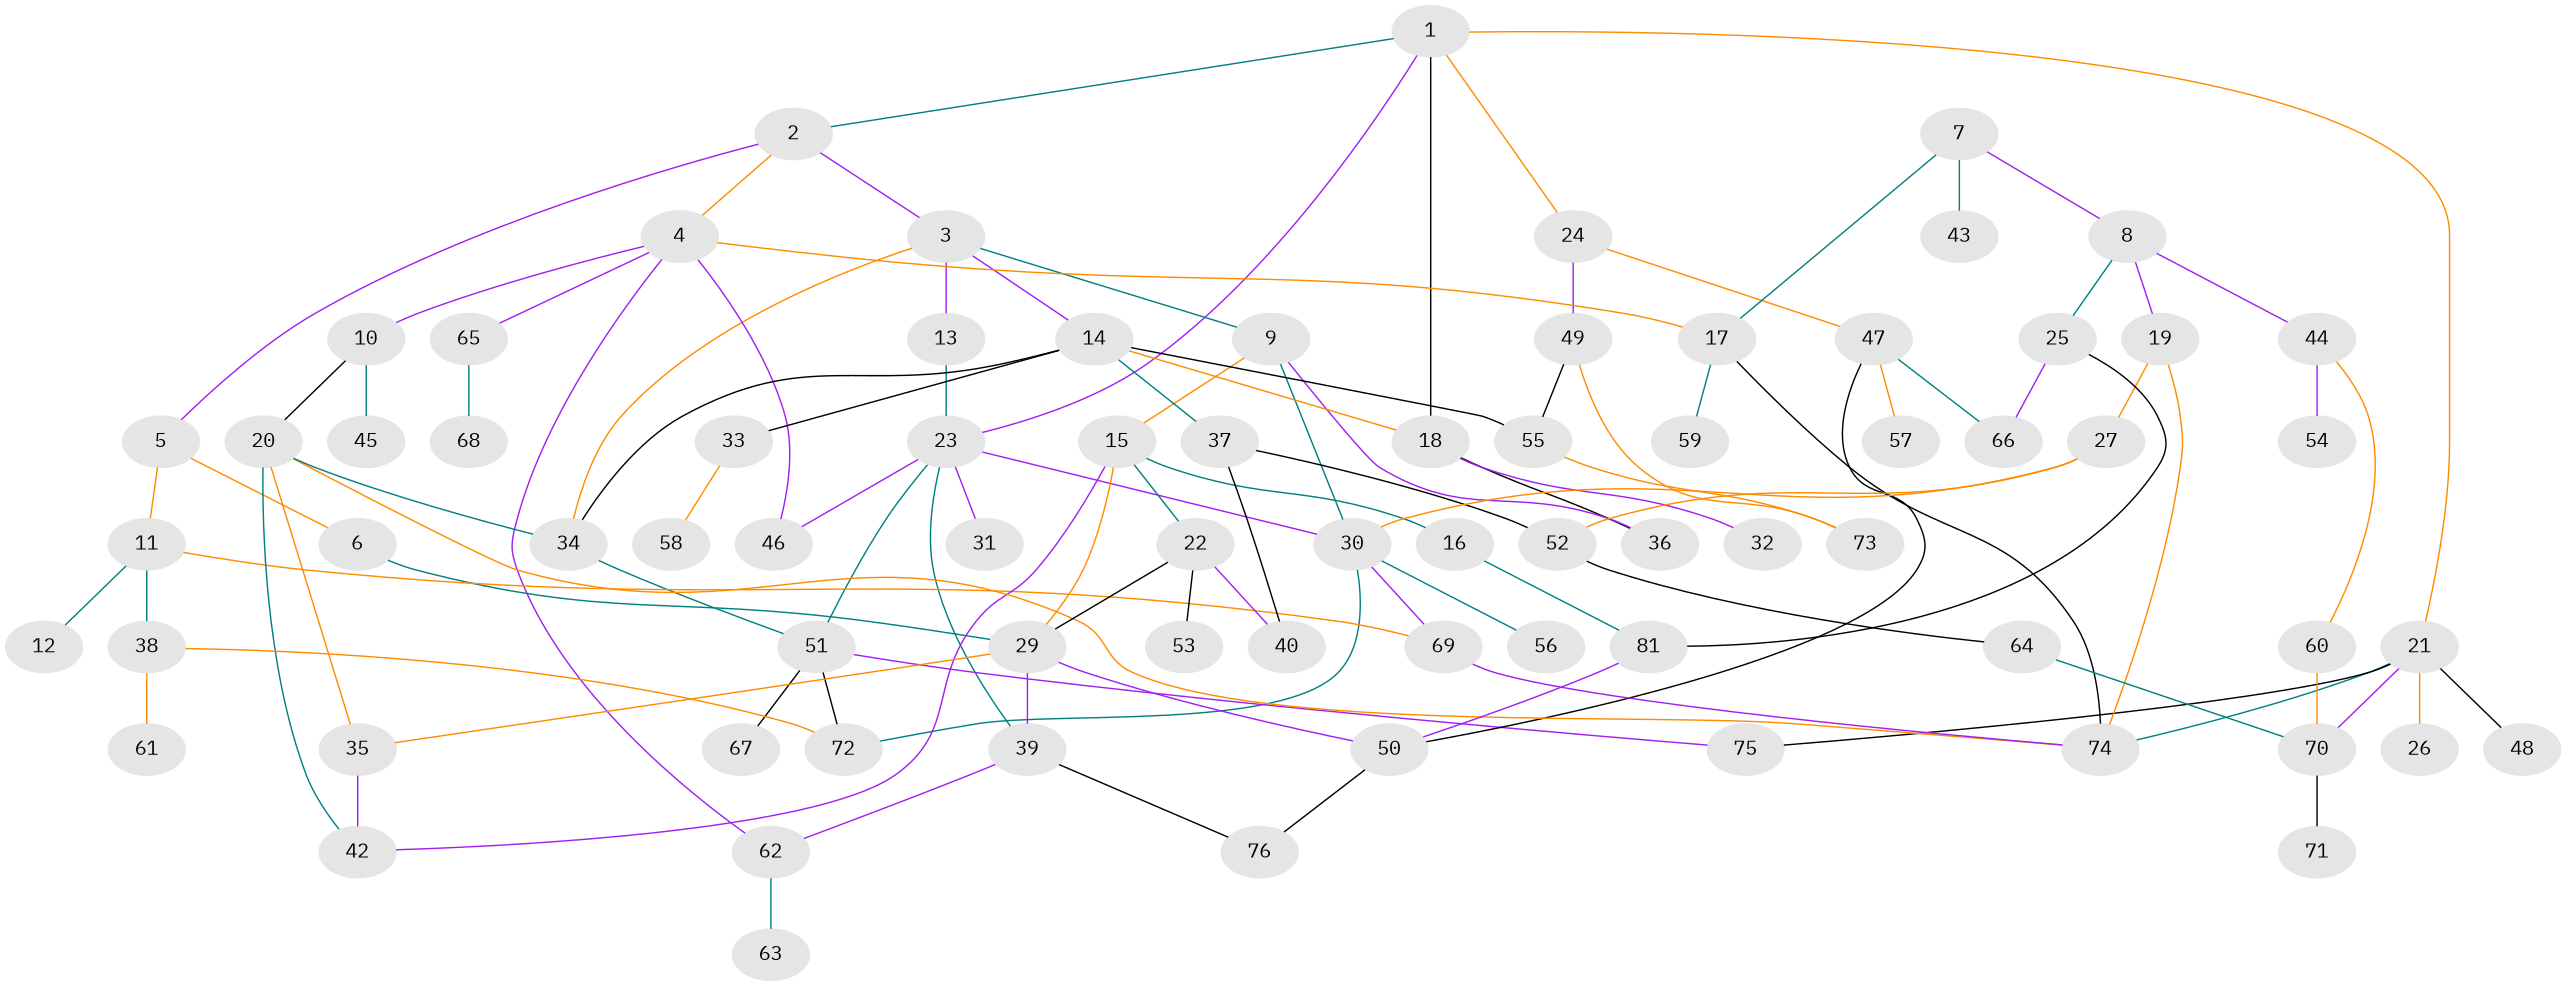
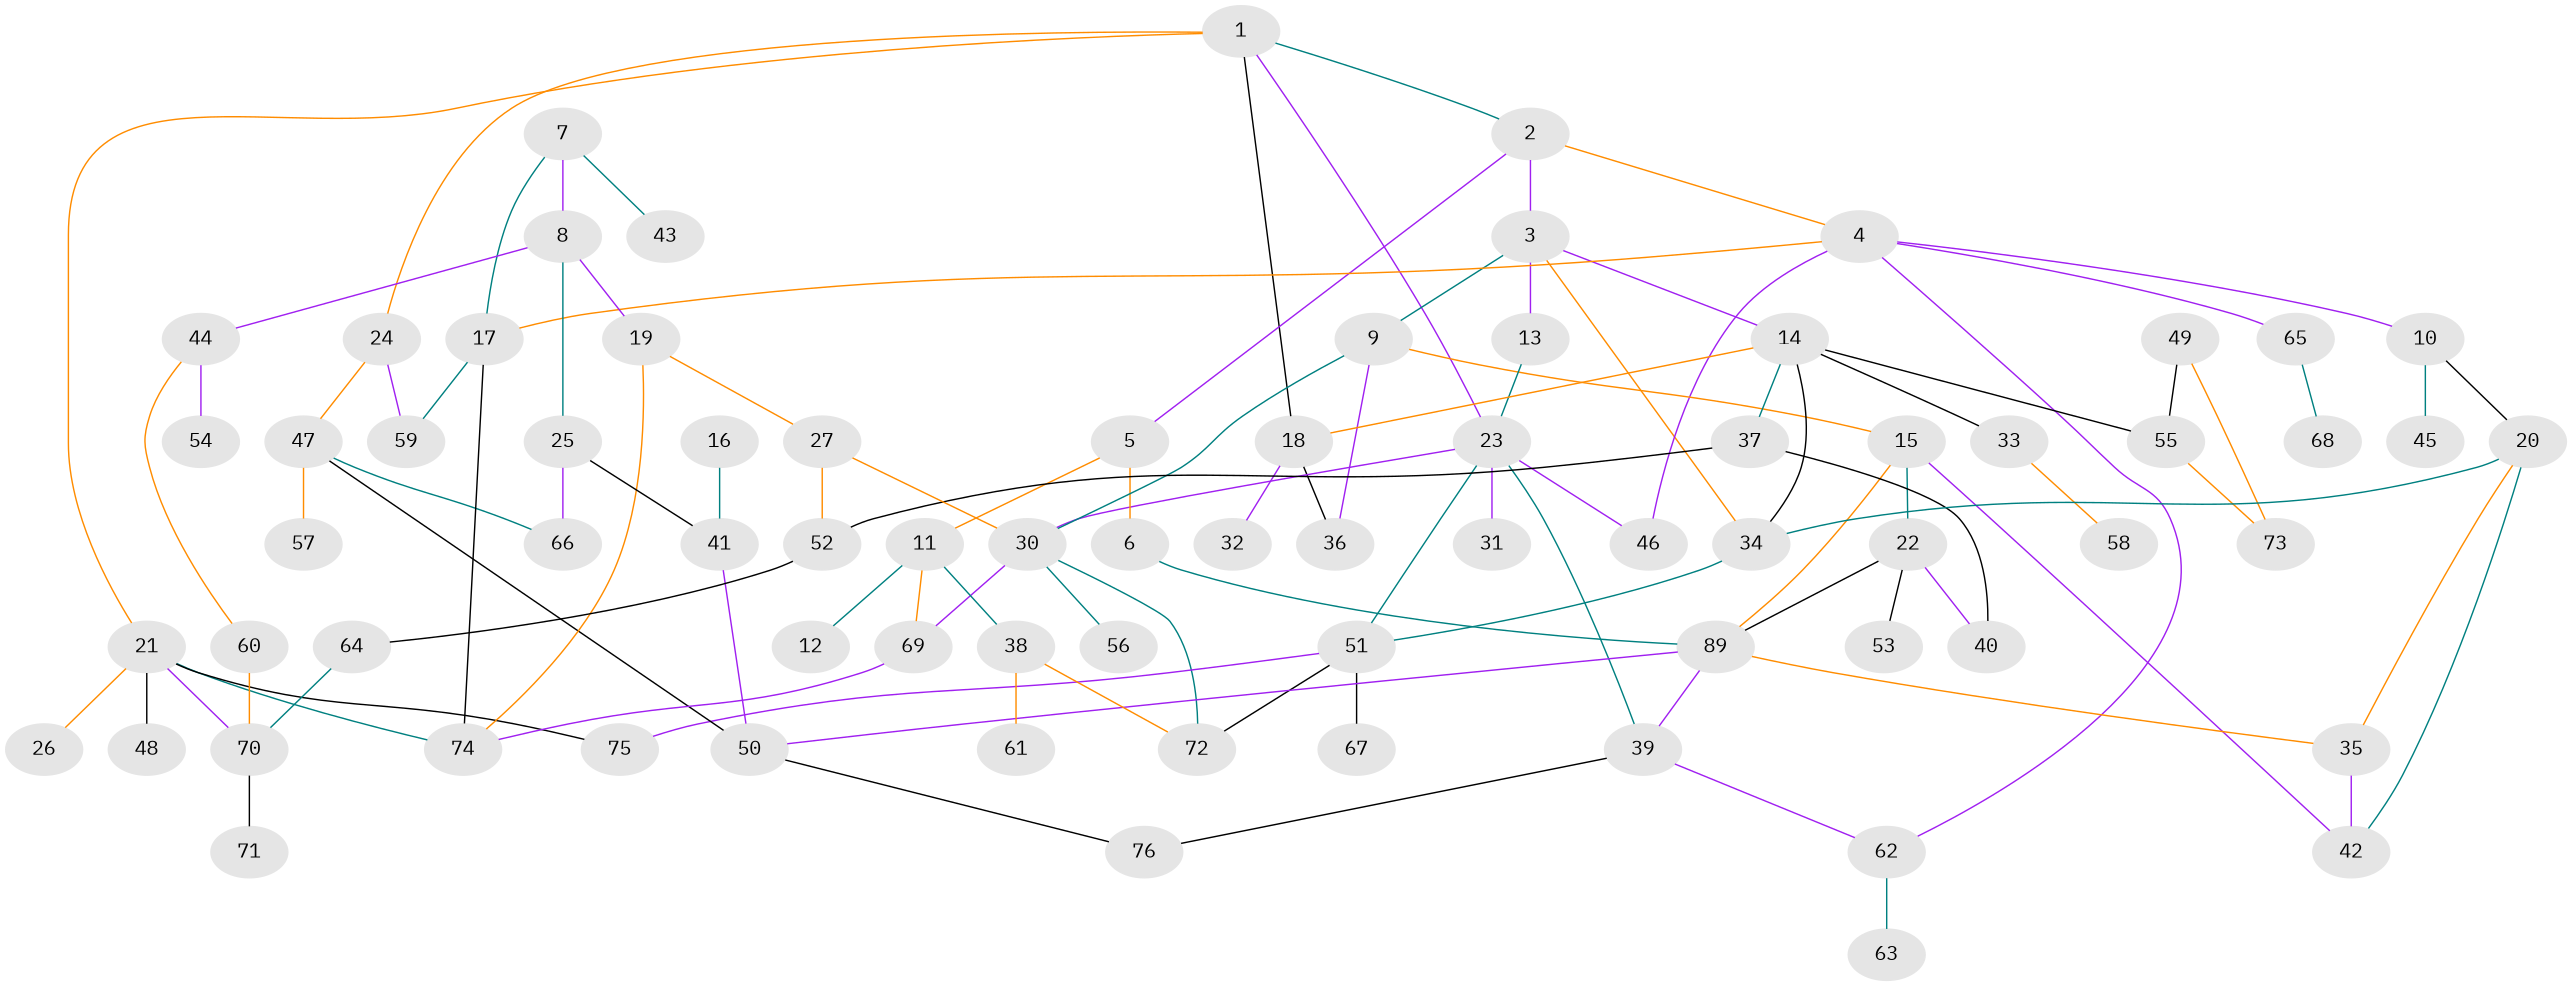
  graph {
    fontname="IBM Plex Mono"
    node [color=gray90 fontname="IBM Plex Mono" style=filled]
    edge [color=purple fontname="IBM Plex Mono"]
    1
    2
    18
    21
    23
    24
    3
    4
    5
    36
    32
    74
    26
    48
    70
    75
    46
    30
    31
    39
    51
    47
    49
    9
    13
    14
    34
    10
    62
    65
    17
    6
    11
    15
    33
    37
    55
    7
    8
    43
    20
    45
    63
    68
-   29
+   29 [label=89]
    12
    38
    69
    35
    50
    19
    25
    44
    59
    27
-   41 [label=81]
+   41
    66
    54
    60
    16
    22
    42
    56
    72
    61
    58
    40
    52
    73
    53
    71
    76
    67
    57
    64
    1 -- 2 [color=teal]
    1 -- 18 [color=black]
    1 -- 21 [color=darkorange]
    1 -- 23
    1 -- 24 [color=darkorange]
    2 -- 3
    2 -- 4 [color=darkorange]
    2 -- 5
    18 -- 36 [color=black]
    18 -- 32
    21 -- 74 [color=teal]
    21 -- 26 [color=darkorange]
    21 -- 48 [color=black]
    21 -- 70
    21 -- 75 [color=black]
    23 -- 46
    23 -- 30
    23 -- 31
    23 -- 39 [color=teal]
    23 -- 51 [color=teal]
    24 -- 47 [color=darkorange]
-   24 -- 49
+   24 -- 59
    3 -- 9 [color=teal]
    3 -- 13
    3 -- 14
    3 -- 34 [color=darkorange]
    4 -- 46
    4 -- 10
    4 -- 62
    4 -- 65
    4 -- 17 [color=darkorange]
    5 -- 6 [color=darkorange]
    5 -- 11 [color=darkorange]
    70 -- 71 [color=black]
    30 -- 69
    30 -- 56 [color=teal]
    30 -- 72 [color=teal]
    39 -- 62
    39 -- 76 [color=black]
    51 -- 75
    51 -- 72 [color=black]
    51 -- 67 [color=black]
    47 -- 50 [color=black]
    47 -- 66 [color=teal]
    47 -- 57 [color=darkorange]
    49 -- 55 [color=black]
    49 -- 73 [color=darkorange]
    9 -- 36
    9 -- 30 [color=teal]
    9 -- 15 [color=darkorange]
    13 -- 23 [color=teal]
    14 -- 18 [color=darkorange]
    14 -- 34 [color=black]
    14 -- 33 [color=black]
    14 -- 37 [color=teal]
    14 -- 55 [color=black]
    34 -- 51 [color=teal]
    10 -- 20 [color=black]
    10 -- 45 [color=teal]
    62 -- 63 [color=teal]
    65 -- 68 [color=teal]
    17 -- 74 [color=black]
    17 -- 59 [color=teal]
    6 -- 29 [color=teal]
    11 -- 12 [color=teal]
    11 -- 38 [color=teal]
    11 -- 69 [color=darkorange]
    15 -- 29 [color=darkorange]
-   15 -- 16 [color=teal]
    15 -- 22 [color=teal]
    15 -- 42
    33 -- 58 [color=darkorange]
    37 -- 40 [color=black]
    37 -- 52 [color=black]
    55 -- 73 [color=darkorange]
    7 -- 17 [color=teal]
    7 -- 8
    7 -- 43 [color=teal]
    8 -- 19
    8 -- 25 [color=teal]
    8 -- 44
-   20 -- 74 [color=darkorange]
    20 -- 34 [color=teal]
    20 -- 35 [color=darkorange]
    20 -- 42 [color=teal]
    29 -- 39
    29 -- 35 [color=darkorange]
    29 -- 50
    38 -- 72 [color=darkorange]
    38 -- 61 [color=darkorange]
    69 -- 74
    35 -- 42
    50 -- 76 [color=black]
    19 -- 74 [color=darkorange]
    19 -- 27 [color=darkorange]
    25 -- 41 [color=black]
    25 -- 66
    44 -- 54
    44 -- 60 [color=darkorange]
    27 -- 30 [color=darkorange]
    27 -- 52 [color=darkorange]
    41 -- 50
    60 -- 70 [color=darkorange]
    16 -- 41 [color=teal]
    22 -- 29 [color=black]
    22 -- 40
    22 -- 53 [color=black]
    52 -- 64 [color=black]
    64 -- 70 [color=teal]
  }
